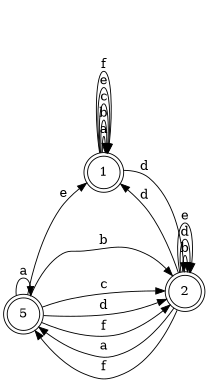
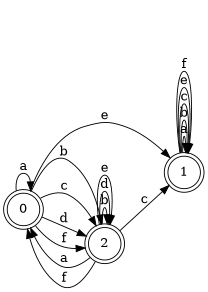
  digraph {
    rankdir=LR
    node [color=black fillcolor=white shape=doublecircle style="rounded,filled"]
-   n1 [label=5]
+   n1 [label=0]
    n2 [label=1]
    n3 [label=2]
    n1 -> n1 [label=a]
    n1 -> n2 [label=e]
    n1 -> n3 [label=b]
    n1 -> n3 [label=c]
    n1 -> n3 [label=d]
    n1 -> n3 [label=f]
    n2 -> n2 [label=a]
    n2 -> n2 [label=b]
    n2 -> n2 [label=c]
    n2 -> n2 [label=e]
    n2 -> n2 [label=f]
-   n2 -> n3 [label=d]
    n3 -> n1 [label=a]
    n3 -> n1 [label=f]
-   n3 -> n2 [label=d]
+   n3 -> n2 [label=c]
    n3 -> n3 [label=b]
    n3 -> n3 [label=d]
    n3 -> n3 [label=e]
  }
